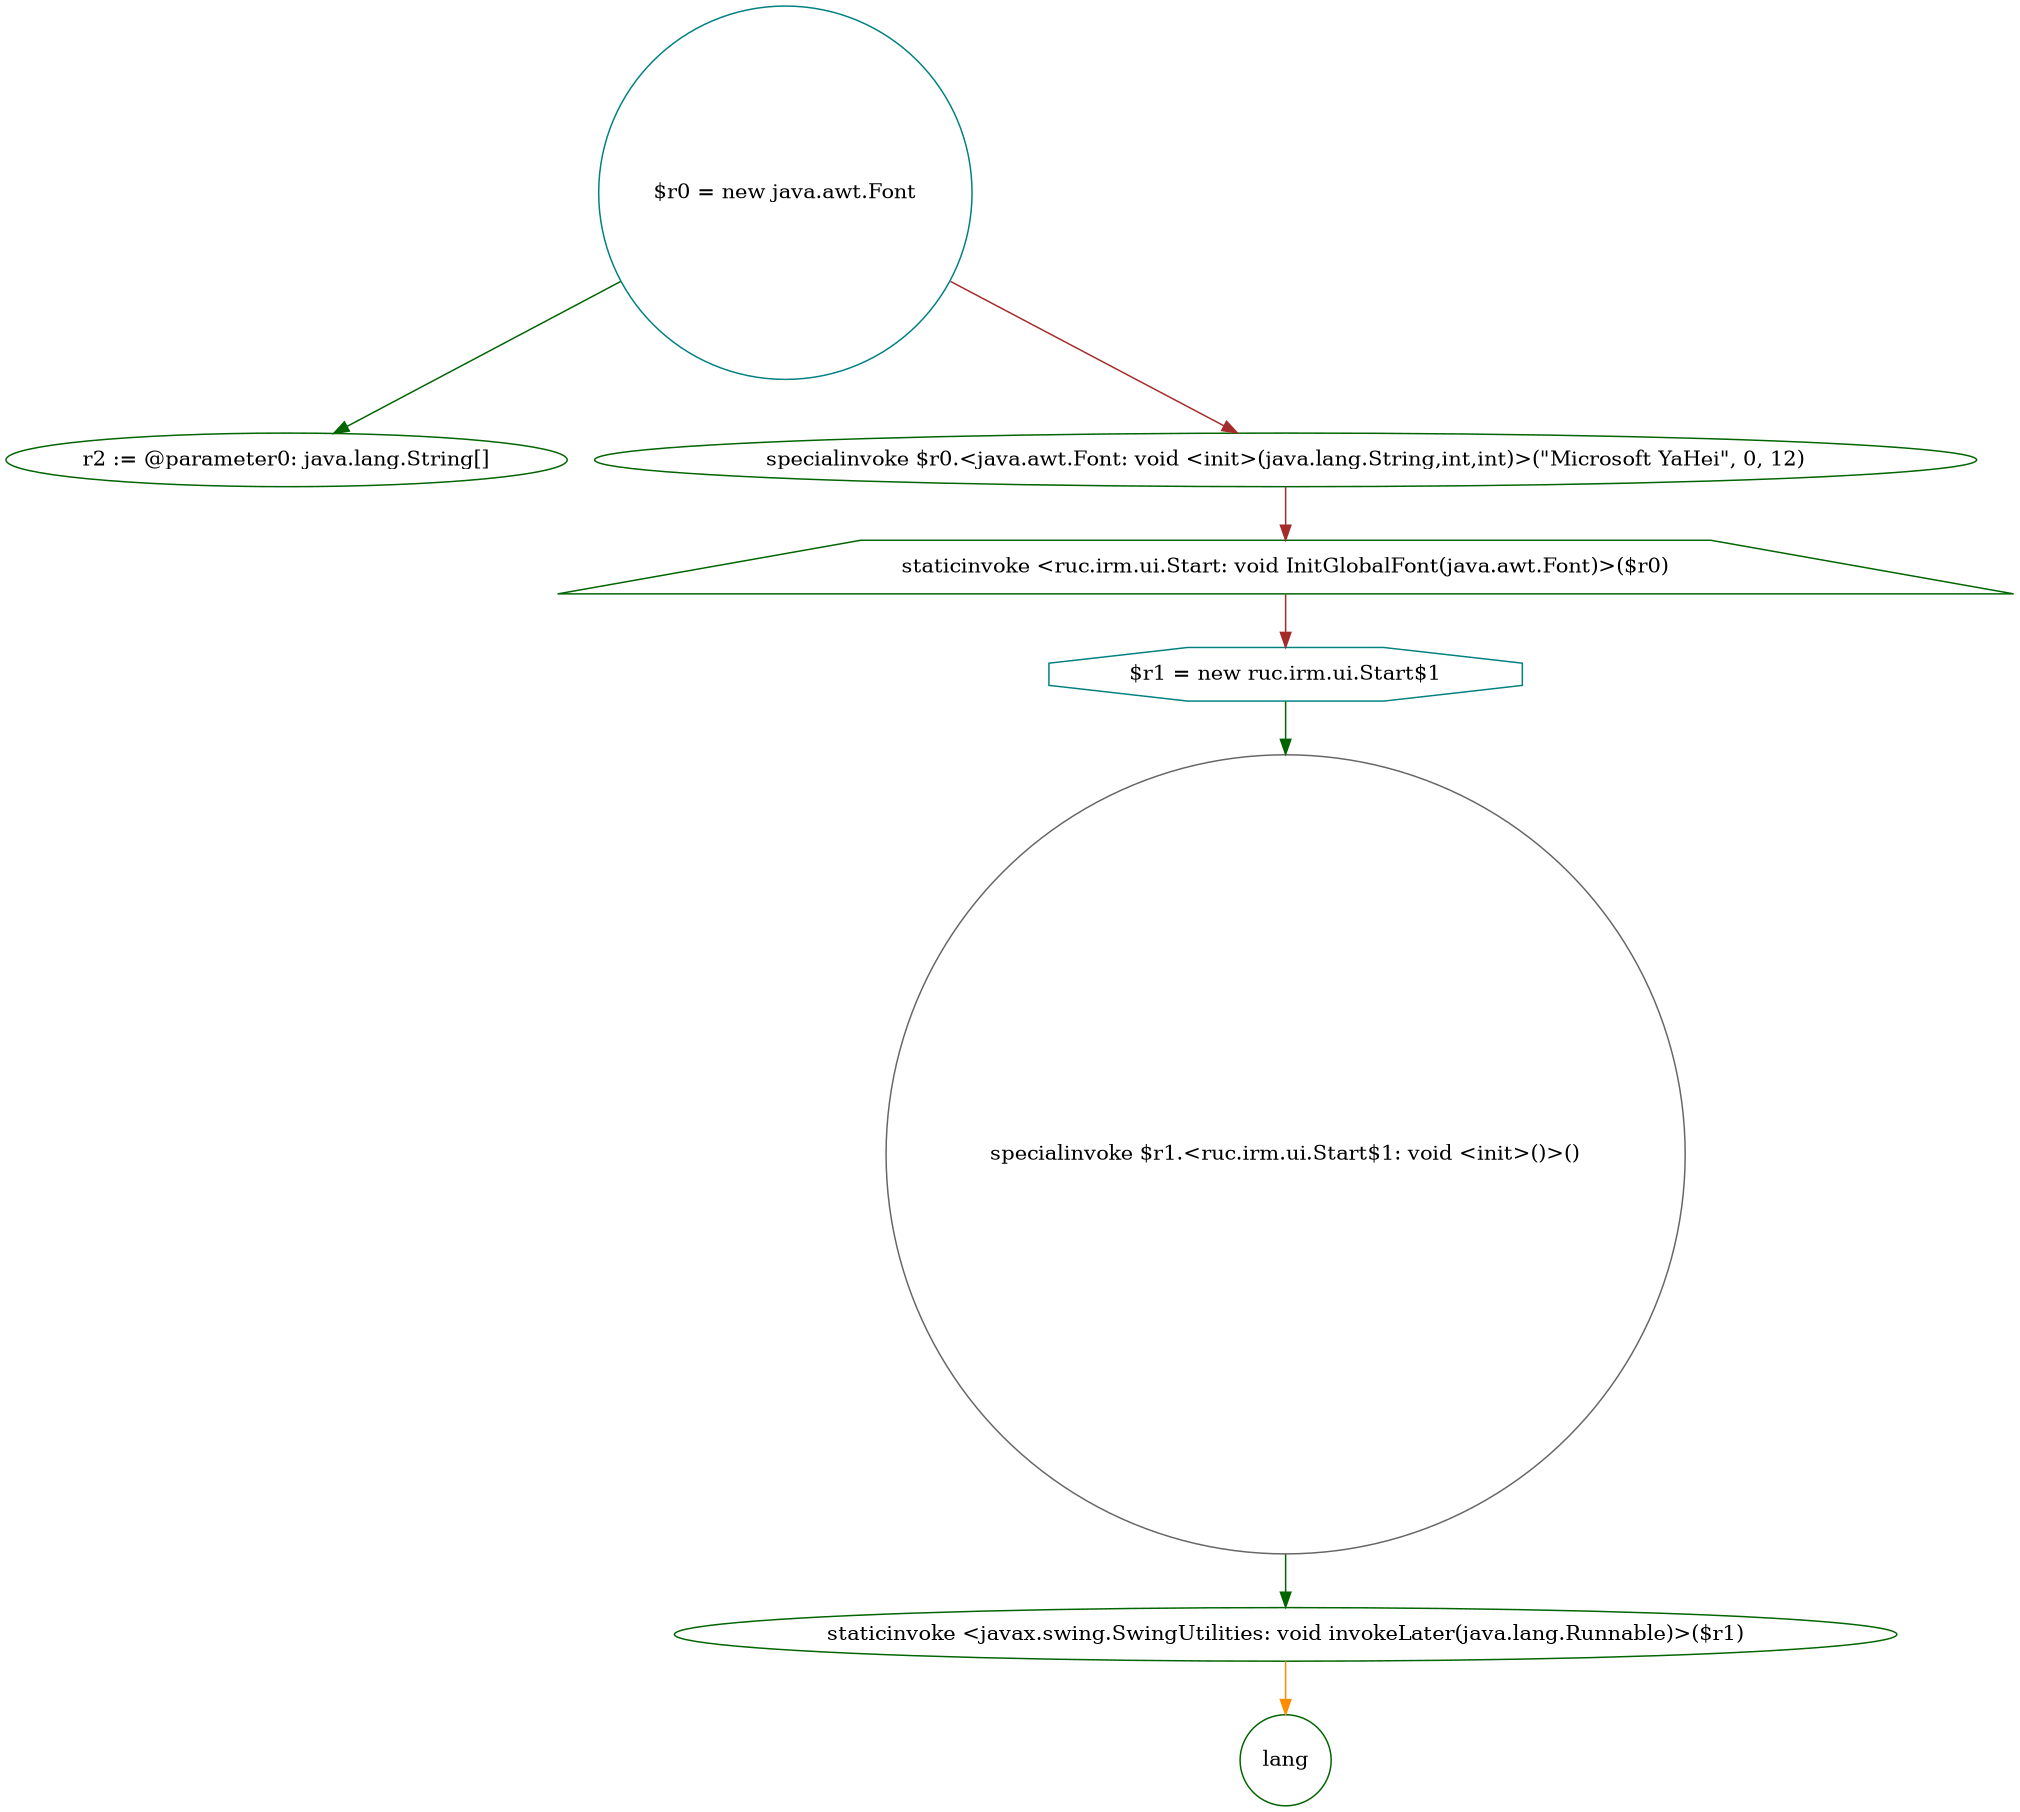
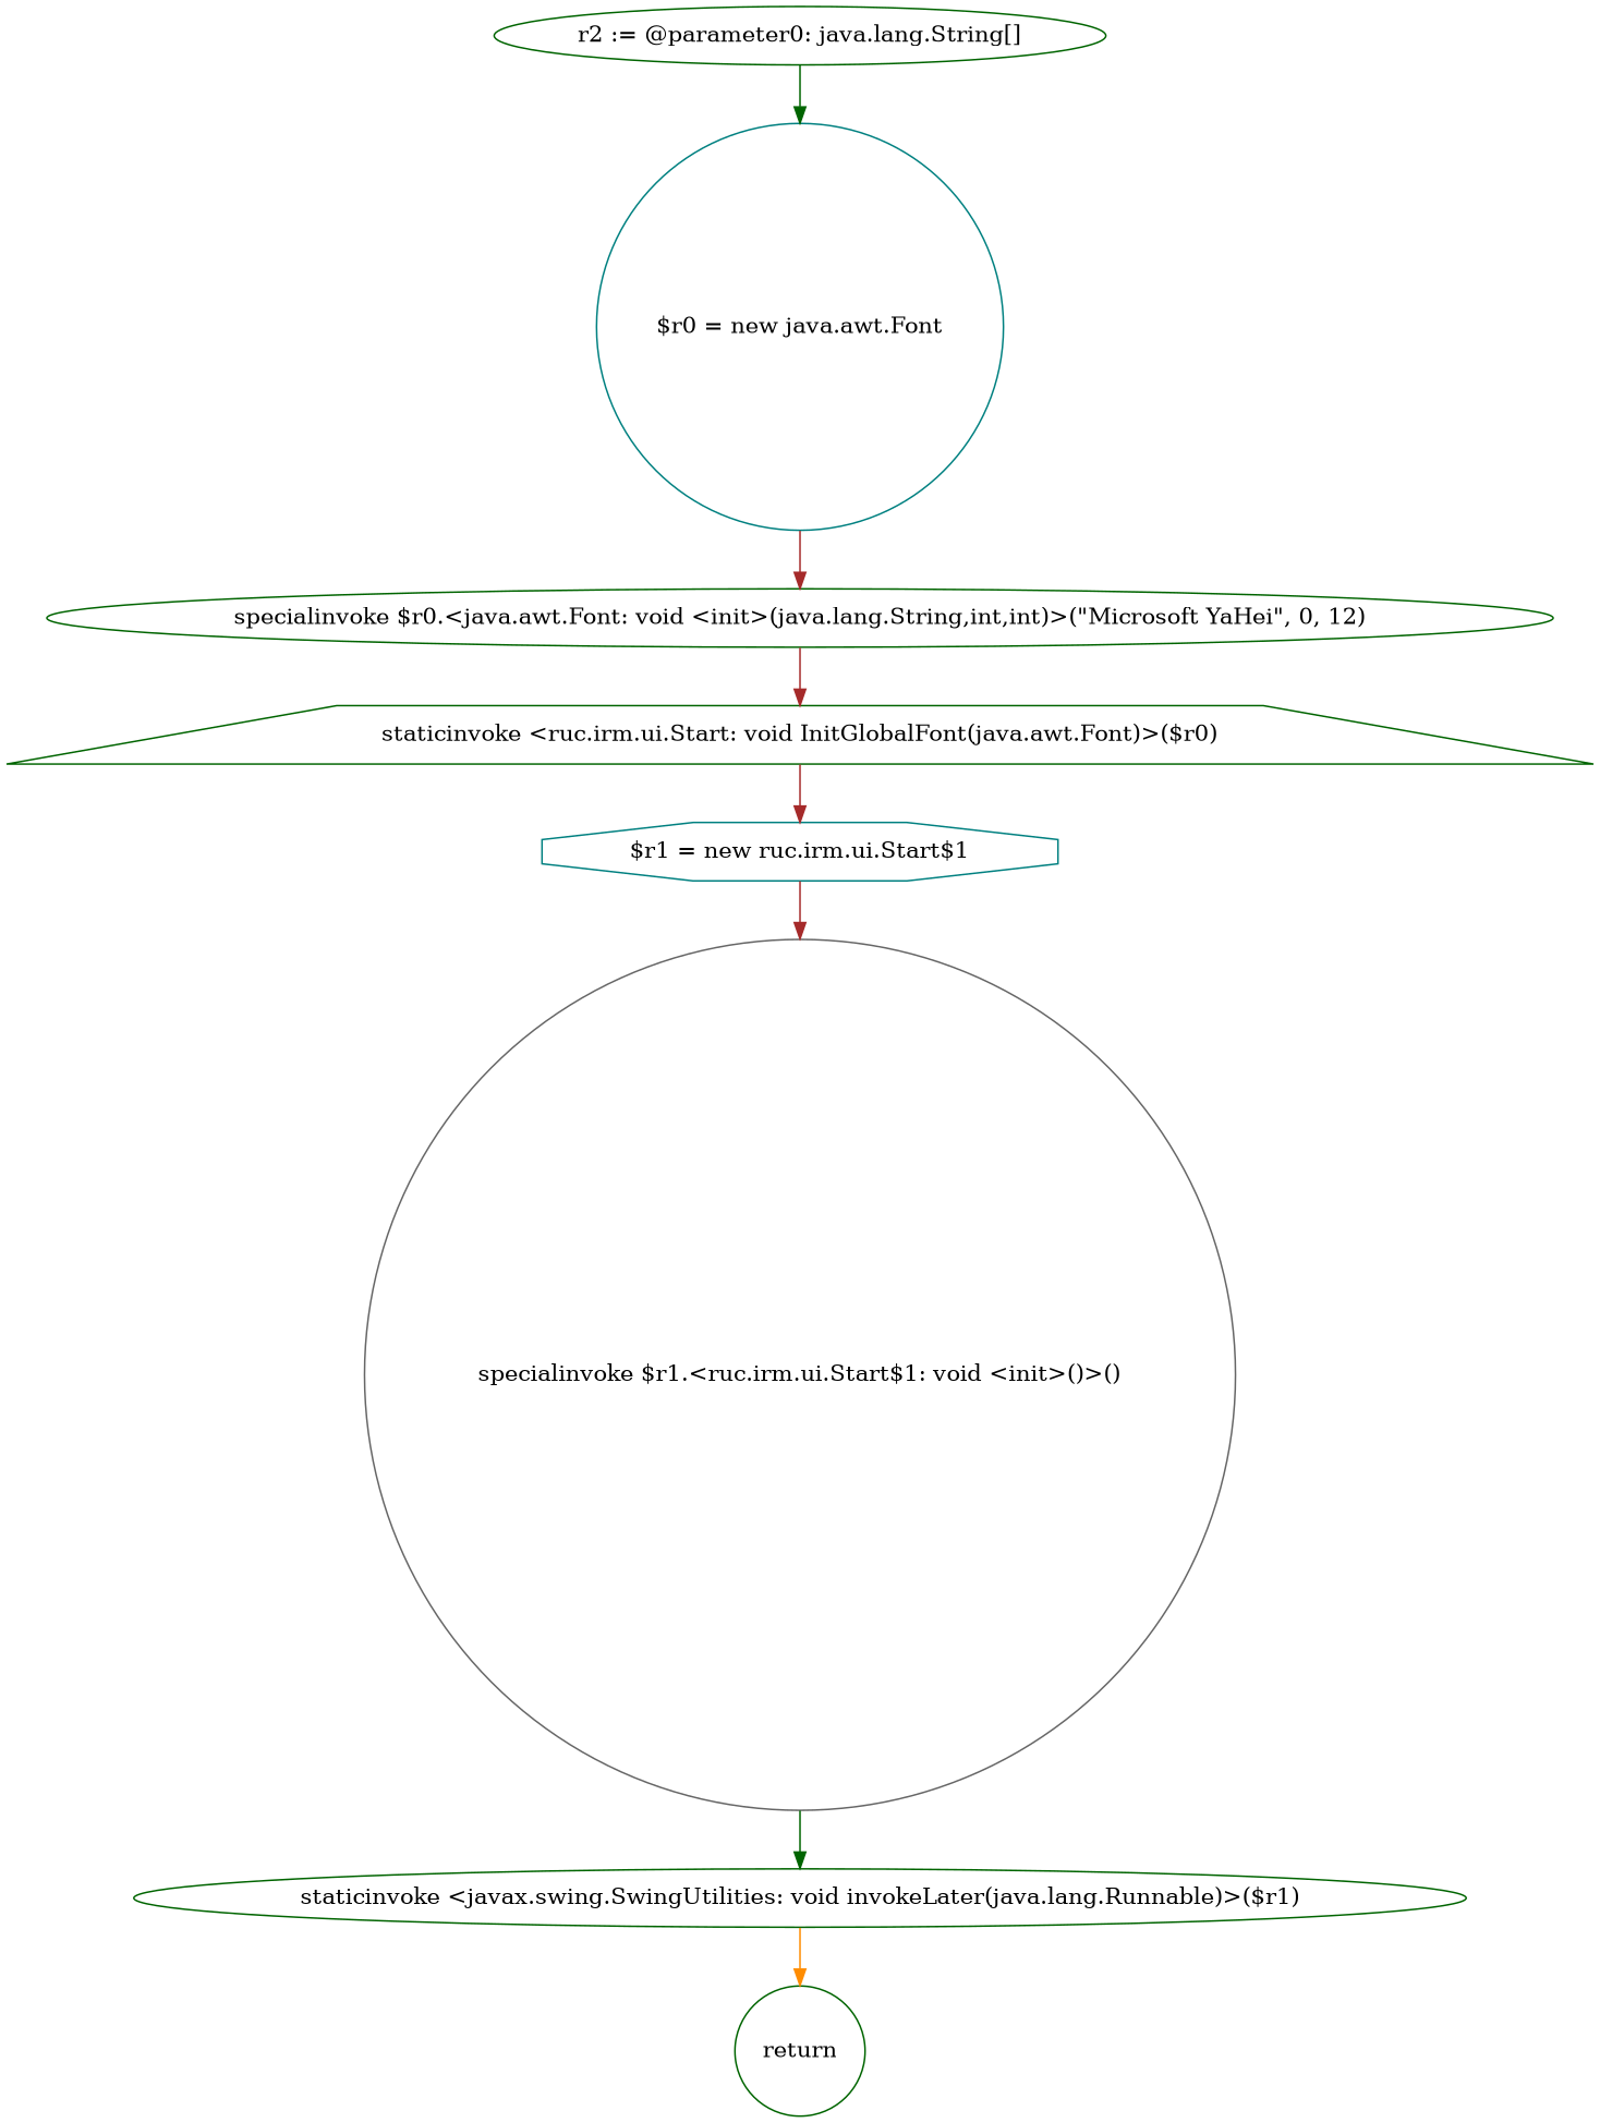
  digraph {
    node [color=darkgreen shape=ellipse]
    edge [color=brown]
    "r2 := @parameter0: java.lang.String[]"
    "$r0 = new java.awt.Font" [color=teal shape=circle]
    "specialinvoke $r0.<java.awt.Font: void <init>(java.lang.String,int,int)>(\"Microsoft YaHei\", 0, 12)"
    "staticinvoke <ruc.irm.ui.Start: void InitGlobalFont(java.awt.Font)>($r0)" [shape=trapezium]
    "$r1 = new ruc.irm.ui.Start$1" [color=teal shape=octagon]
    "specialinvoke $r1.<ruc.irm.ui.Start$1: void <init>()>()" [color=gray40 shape=circle]
    "staticinvoke <javax.swing.SwingUtilities: void invokeLater(java.lang.Runnable)>($r1)"
-   return [shape=circle label=lang]
-   "$r0 = new java.awt.Font" -> "r2 := @parameter0: java.lang.String[]" [color=darkgreen]
+   return [shape=circle]
+   "r2 := @parameter0: java.lang.String[]" -> "$r0 = new java.awt.Font" [color=darkgreen]
    "$r0 = new java.awt.Font" -> "specialinvoke $r0.<java.awt.Font: void <init>(java.lang.String,int,int)>(\"Microsoft YaHei\", 0, 12)"
    "specialinvoke $r0.<java.awt.Font: void <init>(java.lang.String,int,int)>(\"Microsoft YaHei\", 0, 12)" -> "staticinvoke <ruc.irm.ui.Start: void InitGlobalFont(java.awt.Font)>($r0)"
    "staticinvoke <ruc.irm.ui.Start: void InitGlobalFont(java.awt.Font)>($r0)" -> "$r1 = new ruc.irm.ui.Start$1"
-   "$r1 = new ruc.irm.ui.Start$1" -> "specialinvoke $r1.<ruc.irm.ui.Start$1: void <init>()>()" [color=darkgreen]
+   "$r1 = new ruc.irm.ui.Start$1" -> "specialinvoke $r1.<ruc.irm.ui.Start$1: void <init>()>()"
    "specialinvoke $r1.<ruc.irm.ui.Start$1: void <init>()>()" -> "staticinvoke <javax.swing.SwingUtilities: void invokeLater(java.lang.Runnable)>($r1)" [color=darkgreen]
    "staticinvoke <javax.swing.SwingUtilities: void invokeLater(java.lang.Runnable)>($r1)" -> return [color=darkorange]
  }
